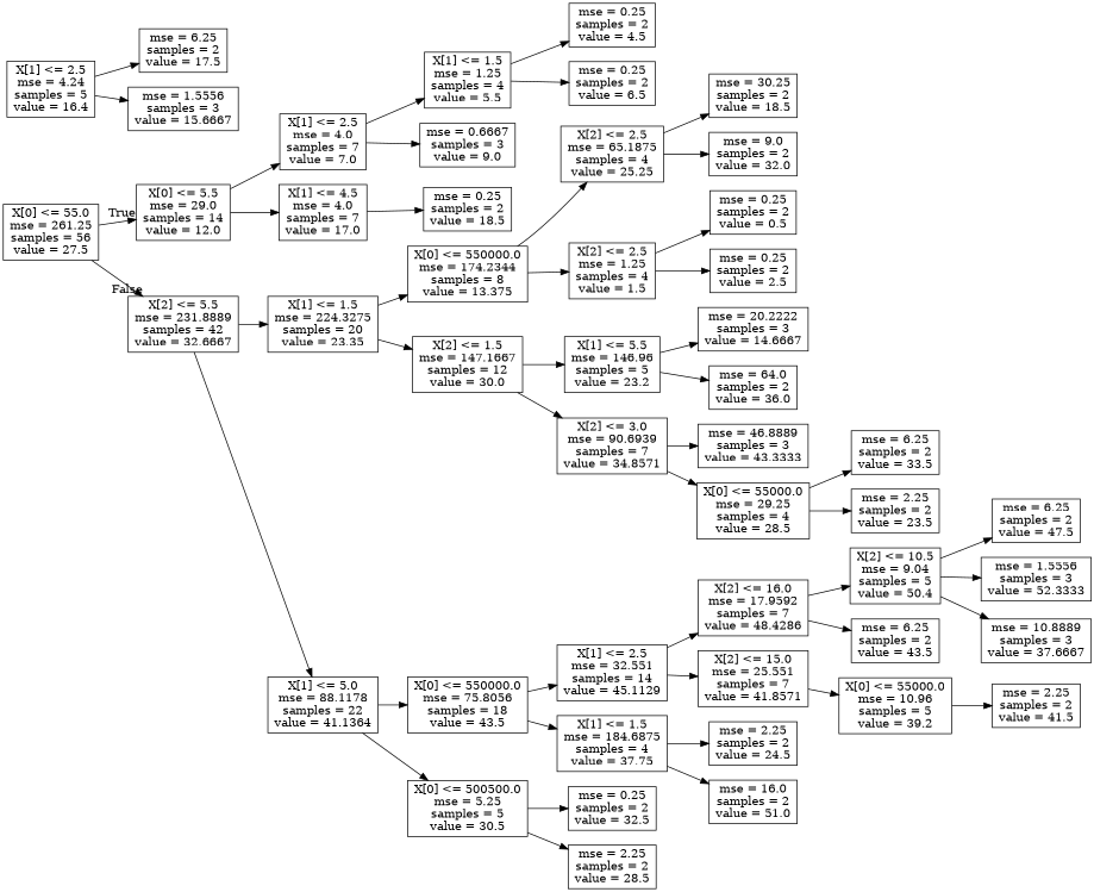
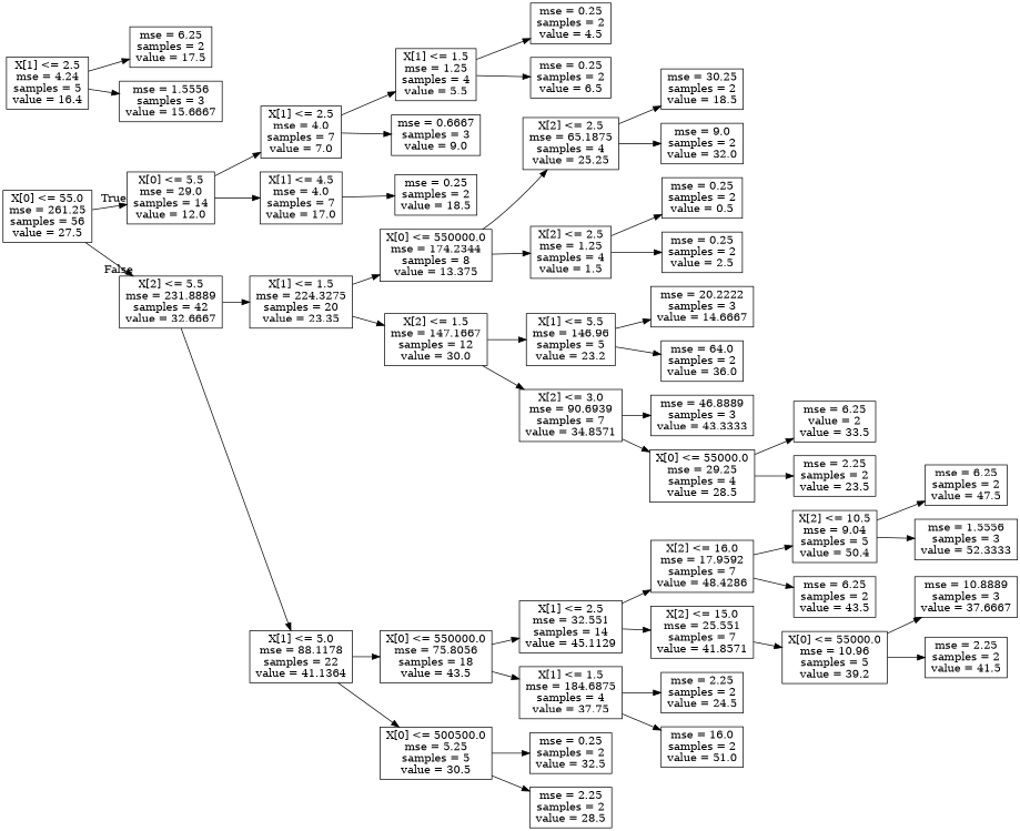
  digraph {
    rankdir=LR
    node [shape=box]
    n1 [label="X[0] <= 55.0\nmse = 261.25\nsamples = 56\nvalue = 27.5"]
    n2 [label="X[0] <= 5.5\nmse = 29.0\nsamples = 14\nvalue = 12.0"]
    n3 [label="X[2] <= 5.5\nmse = 231.8889\nsamples = 42\nvalue = 32.6667"]
    n4 [label="X[1] <= 2.5\nmse = 4.0\nsamples = 7\nvalue = 7.0"]
    n5 [label="X[1] <= 4.5\nmse = 4.0\nsamples = 7\nvalue = 17.0"]
    n6 [label="X[1] <= 1.5\nmse = 224.3275\nsamples = 20\nvalue = 23.35"]
    n7 [label="X[1] <= 5.0\nmse = 88.1178\nsamples = 22\nvalue = 41.1364"]
    n8 [label="X[1] <= 1.5\nmse = 1.25\nsamples = 4\nvalue = 5.5"]
    n9 [label="mse = 0.6667\nsamples = 3\nvalue = 9.0"]
    n10 [label="mse = 0.25\nsamples = 2\nvalue = 18.5"]
    n11 [label="mse = 0.25\nsamples = 2\nvalue = 4.5"]
    n12 [label="mse = 0.25\nsamples = 2\nvalue = 6.5"]
    n13 [label="X[1] <= 2.5\nmse = 4.24\nsamples = 5\nvalue = 16.4"]
    n14 [label="mse = 6.25\nsamples = 2\nvalue = 17.5"]
    n15 [label="mse = 1.5556\nsamples = 3\nvalue = 15.6667"]
    n16 [label="X[0] <= 550000.0\nmse = 174.2344\nsamples = 8\nvalue = 13.375"]
    n17 [label="X[2] <= 1.5\nmse = 147.1667\nsamples = 12\nvalue = 30.0"]
    n18 [label="X[0] <= 550000.0\nmse = 75.8056\nsamples = 18\nvalue = 43.5"]
    n19 [label="X[0] <= 500500.0\nmse = 5.25\nsamples = 5\nvalue = 30.5"]
    n20 [label="X[2] <= 2.5\nmse = 65.1875\nsamples = 4\nvalue = 25.25"]
    n21 [label="X[2] <= 2.5\nmse = 1.25\nsamples = 4\nvalue = 1.5"]
    n22 [label="X[1] <= 5.5\nmse = 146.96\nsamples = 5\nvalue = 23.2"]
    n23 [label="X[2] <= 3.0\nmse = 90.6939\nsamples = 7\nvalue = 34.8571"]
    n24 [label="mse = 30.25\nsamples = 2\nvalue = 18.5"]
    n25 [label="mse = 9.0\nsamples = 2\nvalue = 32.0"]
    n26 [label="mse = 0.25\nsamples = 2\nvalue = 0.5"]
    n27 [label="mse = 0.25\nsamples = 2\nvalue = 2.5"]
    n28 [label="mse = 20.2222\nsamples = 3\nvalue = 14.6667"]
    n29 [label="mse = 64.0\nsamples = 2\nvalue = 36.0"]
    n30 [label="mse = 46.8889\nsamples = 3\nvalue = 43.3333"]
    n31 [label="X[0] <= 55000.0\nmse = 29.25\nsamples = 4\nvalue = 28.5"]
-   n32 [label="mse = 6.25\nsamples = 2\nvalue = 33.5"]
+   n32 [label="mse = 6.25\nvalue = 2\nvalue = 33.5"]
    n33 [label="mse = 2.25\nsamples = 2\nvalue = 23.5"]
    n34 [label="X[1] <= 2.5\nmse = 32.551\nsamples = 14\nvalue = 45.1129"]
    n35 [label="X[1] <= 1.5\nmse = 184.6875\nsamples = 4\nvalue = 37.75"]
    n36 [label="mse = 0.25\nsamples = 2\nvalue = 32.5"]
    n37 [label="mse = 2.25\nsamples = 2\nvalue = 28.5"]
    n38 [label="X[2] <= 16.0\nmse = 17.9592\nsamples = 7\nvalue = 48.4286"]
    n39 [label="X[2] <= 15.0\nmse = 25.551\nsamples = 7\nvalue = 41.8571"]
    n40 [label="mse = 2.25\nsamples = 2\nvalue = 24.5"]
    n41 [label="mse = 16.0\nsamples = 2\nvalue = 51.0"]
    n42 [label="X[2] <= 10.5\nmse = 9.04\nsamples = 5\nvalue = 50.4"]
    n43 [label="mse = 6.25\nsamples = 2\nvalue = 43.5"]
    n44 [label="X[0] <= 55000.0\nmse = 10.96\nsamples = 5\nvalue = 39.2"]
    n45 [label="mse = 6.25\nsamples = 2\nvalue = 47.5"]
    n46 [label="mse = 1.5556\nsamples = 3\nvalue = 52.3333"]
    n47 [label="mse = 10.8889\nsamples = 3\nvalue = 37.6667"]
    n48 [label="mse = 2.25\nsamples = 2\nvalue = 41.5"]
    n1 -> n2 [headlabel=True labelangle=45 labeldistance=2.5]
    n1 -> n3 [headlabel=False labelangle=-45 labeldistance=2.5]
    n2 -> n4
    n2 -> n5
    n3 -> n6
    n3 -> n7
    n4 -> n8
    n4 -> n9
    n5 -> n10
    n6 -> n16
    n6 -> n17
    n7 -> n18
    n7 -> n19
    n8 -> n11
    n8 -> n12
    n13 -> n14
    n13 -> n15
    n16 -> n20
    n16 -> n21
    n17 -> n22
    n17 -> n23
    n18 -> n34
    n18 -> n35
    n19 -> n36
    n19 -> n37
    n20 -> n24
    n20 -> n25
    n21 -> n26
    n21 -> n27
    n22 -> n28
    n22 -> n29
    n23 -> n30
    n23 -> n31
    n31 -> n32
    n31 -> n33
    n34 -> n38
    n34 -> n39
    n35 -> n40
    n35 -> n41
    n38 -> n42
    n38 -> n43
    n39 -> n44
    n42 -> n45
    n42 -> n46
-   n42 -> n47
+   n44 -> n47
    n44 -> n48
  }
